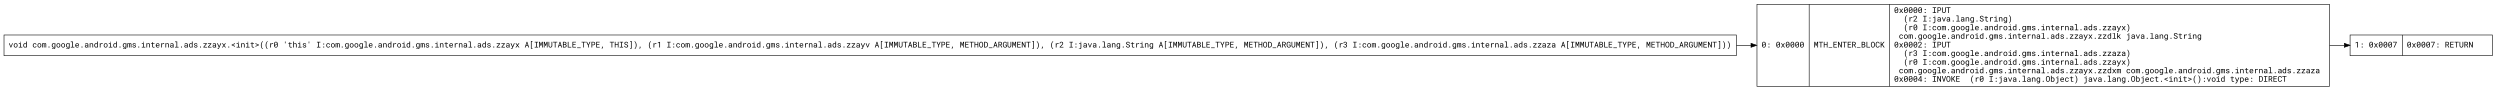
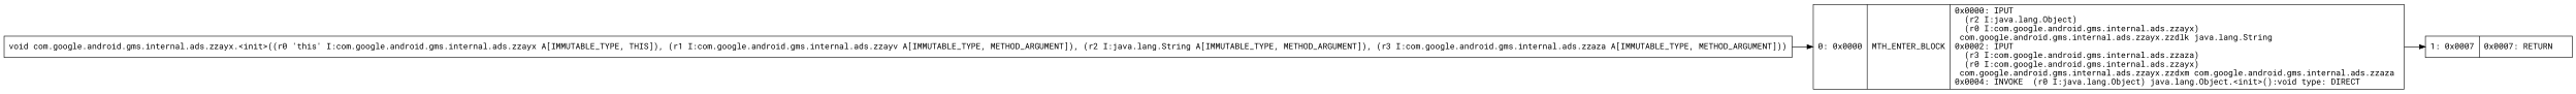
  digraph {
    rankdir=LR
    fontname="Roboto Mono"
    node [shape=record fontname="Roboto Mono"]
    edge [fontname="Roboto Mono"]
-   n1 [label="{0\:\ 0x0000|MTH_ENTER_BLOCK\l|0x0000: IPUT  \l  (r2 I:java.lang.String)\l  (r0 I:com.google.android.gms.internal.ads.zzayx)\l com.google.android.gms.internal.ads.zzayx.zzdlk java.lang.String \l0x0002: IPUT  \l  (r3 I:com.google.android.gms.internal.ads.zzaza)\l  (r0 I:com.google.android.gms.internal.ads.zzayx)\l com.google.android.gms.internal.ads.zzayx.zzdxm com.google.android.gms.internal.ads.zzaza \l0x0004: INVOKE  (r0 I:java.lang.Object) java.lang.Object.\<init\>():void type: DIRECT \l}"]
+   n1 [label="{0\:\ 0x0000|MTH_ENTER_BLOCK\l|0x0000: IPUT  \l  (r2 I:java.lang.Object)\l  (r0 I:com.google.android.gms.internal.ads.zzayx)\l com.google.android.gms.internal.ads.zzayx.zzdlk java.lang.String \l0x0002: IPUT  \l  (r3 I:com.google.android.gms.internal.ads.zzaza)\l  (r0 I:com.google.android.gms.internal.ads.zzayx)\l com.google.android.gms.internal.ads.zzayx.zzdxm com.google.android.gms.internal.ads.zzaza \l0x0004: INVOKE  (r0 I:java.lang.Object) java.lang.Object.\<init\>():void type: DIRECT \l}"]
    n2 [label="{1\:\ 0x0007|0x0007: RETURN   \l}"]
    n3 [label="{void com.google.android.gms.internal.ads.zzayx.\<init\>((r0 'this' I:com.google.android.gms.internal.ads.zzayx A[IMMUTABLE_TYPE, THIS]), (r1 I:com.google.android.gms.internal.ads.zzayv A[IMMUTABLE_TYPE, METHOD_ARGUMENT]), (r2 I:java.lang.String A[IMMUTABLE_TYPE, METHOD_ARGUMENT]), (r3 I:com.google.android.gms.internal.ads.zzaza A[IMMUTABLE_TYPE, METHOD_ARGUMENT])) }"]
    n1 -> n2
    n3 -> n1
  }
